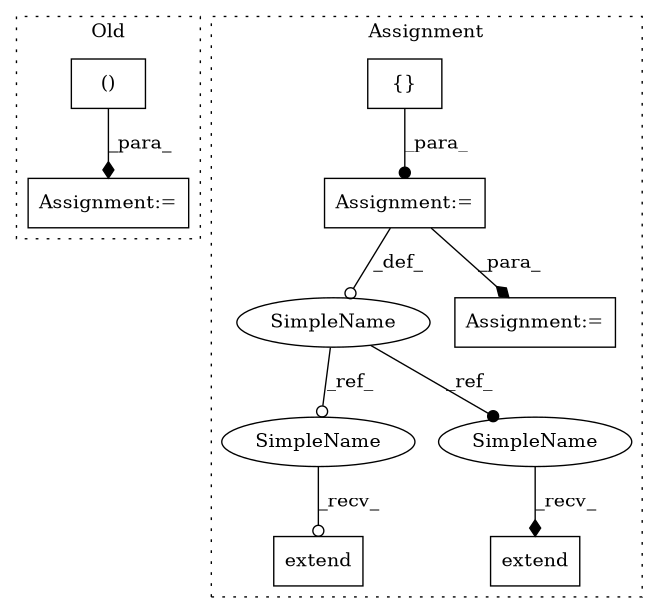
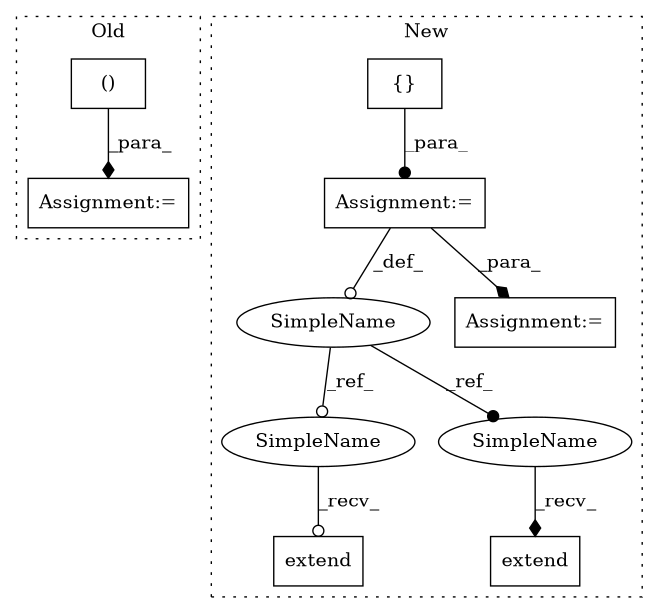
  digraph {
    node [a=7 l=1 shape=box]
    edge [arrowhead=diamond]
    n1 [a=106 l=34 label="()" s=1047]
    n2 [label="Assignment:=" s=1122]
    n3 [a=32 l="7,1" label=extend s="2344,2358"]
    n4 [label="Assignment:=" s=2266]
    n5 [a=4 l=2 label="{}" s=2276]
    n6 [a=42 l=5 label=SimpleName s=2261 shape=ellipse]
    n7 [a=32 l="7,1" label=extend s="2290,2304"]
    n8 [label="Assignment:=" s=2370]
    n9 [a=42 l=5 label=SimpleName s=2284 shape=ellipse]
    n10 [a=42 l=5 label=SimpleName s=2338 shape=ellipse]
    subgraph cluster_1 {
      label=Old
      style=dotted
      n1
      n2
    }
    subgraph cluster_2 {
-     label=Assignment
+     label=New
      style=dotted
      n3
      n4
      n5
      n6
      n7
      n8
      n9
      n10
    }
    n1 -> n2 [label=_para_]
    n4 -> n6 [label=_def_ arrowhead=odot]
    n4 -> n8 [label=_para_]
    n5 -> n4 [label=_para_ arrowhead=dot]
    n6 -> n9 [label=_ref_ arrowhead=odot]
    n6 -> n10 [label=_ref_ arrowhead=dot]
    n9 -> n7 [label=_recv_ arrowhead=odot]
    n10 -> n3 [label=_recv_]
  }
